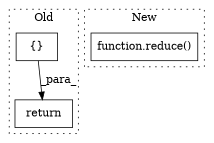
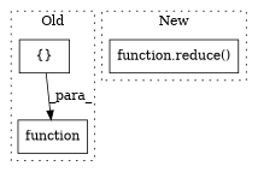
  digraph {
    node [shape=box]
    n1 [a=59 l="2,1" label="{}" s="8190,8190"]
-   n2 [a=93 l=7 label=return s=8120]
+   n2 [a=93 l=7 label=function s=8120]
    n3 [a=75 l="7,1" label="function.reduce()" s="8298,8317"]
    subgraph cluster_1 {
      label=Old
      style=dotted
      n1
      n2
    }
    subgraph cluster_2 {
      label=New
      style=dotted
      n3
    }
    n1 -> n2 [label=_para_]
  }
